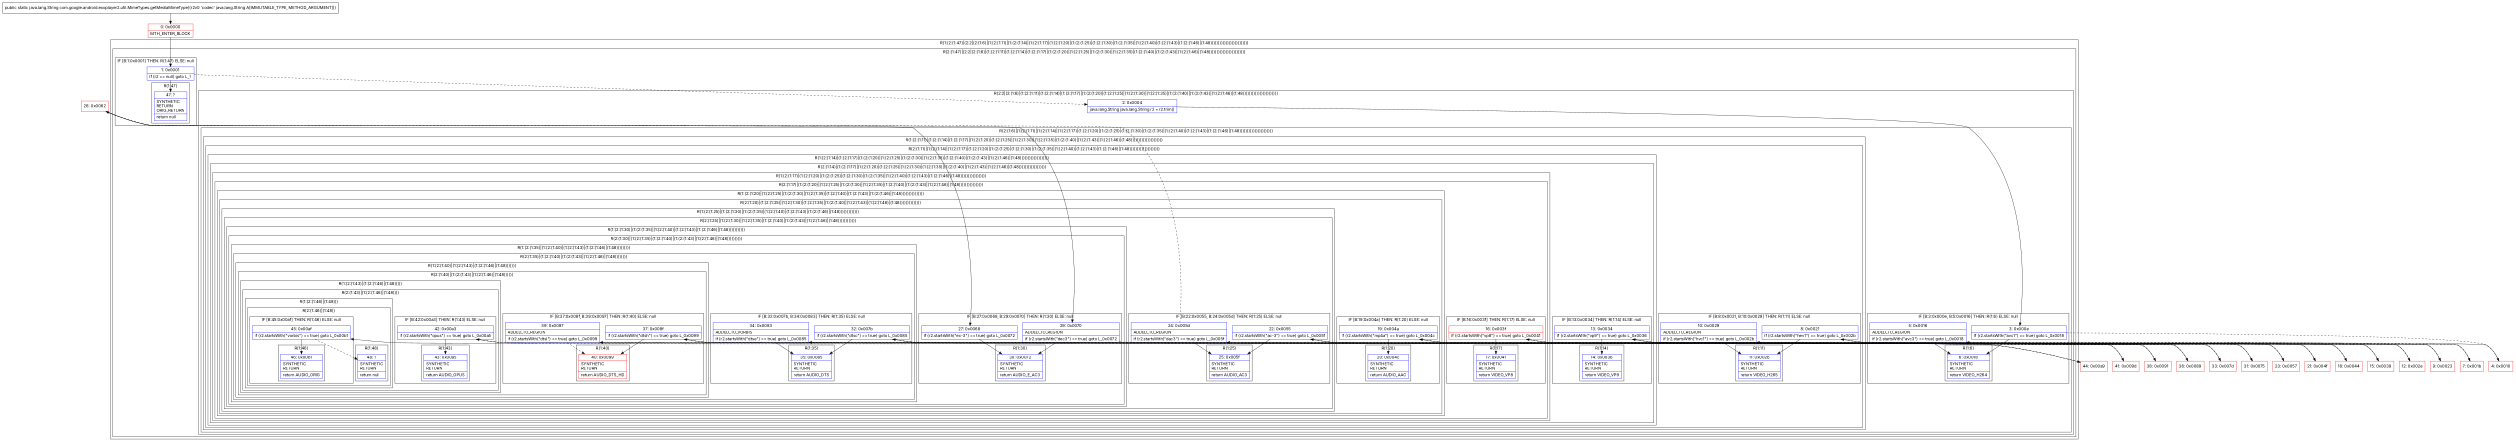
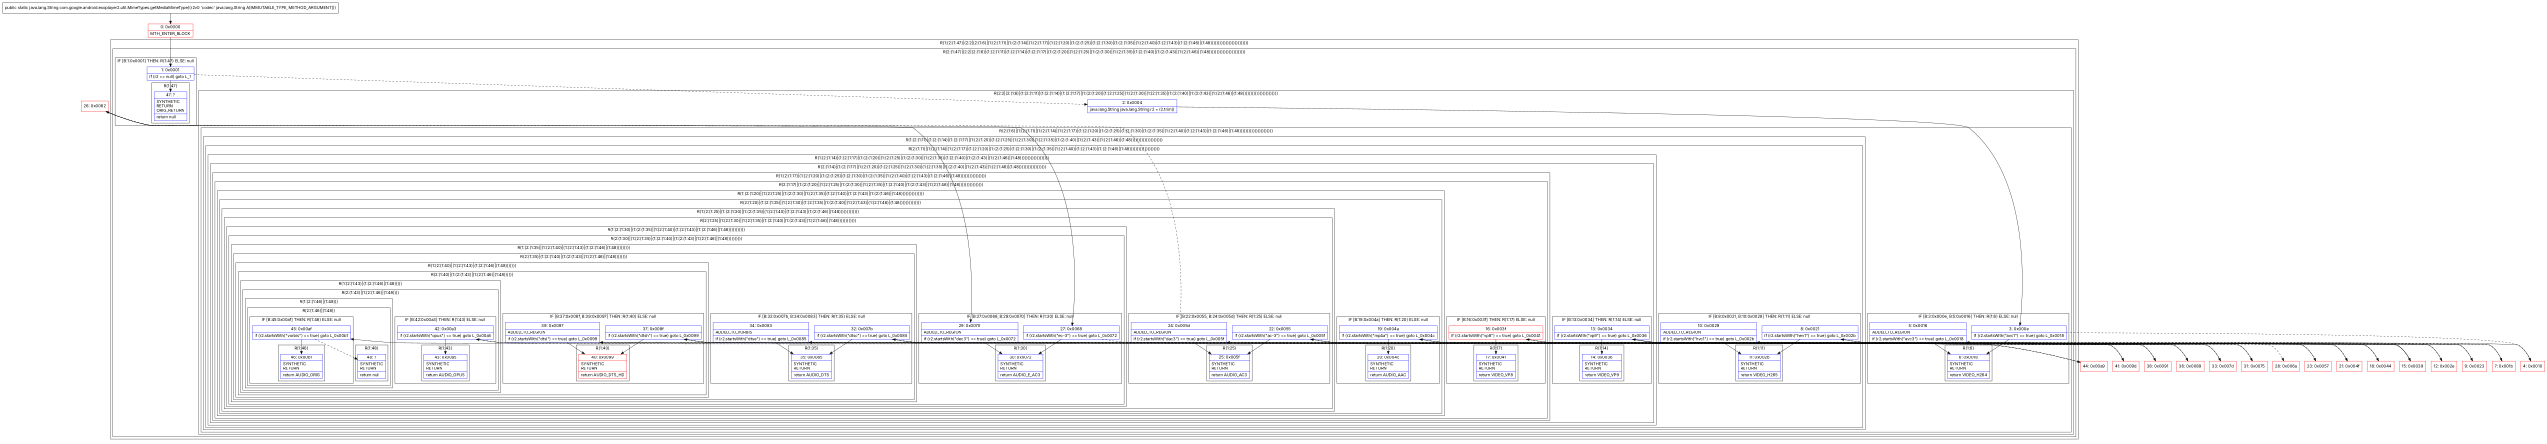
  digraph {
    fontname=Inter
    node [color=blue fontname=Inter shape=record]
    edge [fontname=Inter]
    n1 [label="{47\:\ ?|SYNTHETIC\lRETURN\lORIG_RETURN\l|return null\l}"]
    n2 [label="{1\:\ 0x0001|if (r2 == null) goto L_?\l}"]
    n3 [label="{6\:\ 0x0018|SYNTHETIC\lRETURN\l|return VIDEO_H264\l}"]
    n4 [label="{3\:\ 0x000e|if (r2.startsWith(\"avc1\") == true) goto L_0x0018\l}"]
    n5 [label="{5\:\ 0x0016|ADDED_TO_REGION\l|if (r2.startsWith(\"avc3\") == true) goto L_0x0018\l}"]
    n6 [label="{11\:\ 0x002b|SYNTHETIC\lRETURN\l|return VIDEO_H265\l}"]
    n7 [label="{8\:\ 0x0021|if (r2.startsWith(\"hev1\") == true) goto L_0x002b\l}"]
    n8 [label="{10\:\ 0x0029|ADDED_TO_REGION\l|if (r2.startsWith(\"hvc1\") == true) goto L_0x002b\l}"]
    n9 [label="{14\:\ 0x0036|SYNTHETIC\lRETURN\l|return VIDEO_VP9\l}"]
    n10 [label="{13\:\ 0x0034|if (r2.startsWith(\"vp9\") == true) goto L_0x0036\l}"]
    n11 [label="{17\:\ 0x0041|SYNTHETIC\lRETURN\l|return VIDEO_VP8\l}"]
    n12 [color=red label="{16\:\ 0x003f|if (r2.startsWith(\"vp8\") == true) goto L_0x0041\l}"]
    n13 [label="{20\:\ 0x004c|SYNTHETIC\lRETURN\l|return AUDIO_AAC\l}"]
    n14 [label="{19\:\ 0x004a|if (r2.startsWith(\"mp4a\") == true) goto L_0x004c\l}"]
    n15 [label="{25\:\ 0x005f|SYNTHETIC\lRETURN\l|return AUDIO_AC3\l}"]
    n16 [label="{22\:\ 0x0055|if (r2.startsWith(\"ac\-3\") == true) goto L_0x005f\l}"]
    n17 [label="{24\:\ 0x005d|ADDED_TO_REGION\l|if (r2.startsWith(\"dac3\") == true) goto L_0x005f\l}"]
    n18 [label="{30\:\ 0x0072|SYNTHETIC\lRETURN\l|return AUDIO_E_AC3\l}"]
    n19 [label="{27\:\ 0x0068|if (r2.startsWith(\"ec\-3\") == true) goto L_0x0072\l}"]
    n20 [label="{29\:\ 0x0070|ADDED_TO_REGION\l|if (r2.startsWith(\"dec3\") == true) goto L_0x0072\l}"]
    n21 [label="{35\:\ 0x0085|SYNTHETIC\lRETURN\l|return AUDIO_DTS\l}"]
    n22 [label="{32\:\ 0x007b|if (r2.startsWith(\"dtsc\") == true) goto L_0x0085\l}"]
    n23 [label="{34\:\ 0x0083|ADDED_TO_VORBIS\l|if (r2.startsWith(\"dtse\") == true) goto L_0x0085\l}"]
    n24 [color=red label="{40\:\ 0x0099|SYNTHETIC\lRETURN\l|return AUDIO_DTS_HD\l}"]
    n25 [label="{37\:\ 0x008f|if (r2.startsWith(\"dtsh\") == true) goto L_0x0099\l}"]
    n26 [label="{39\:\ 0x0097|ADDED_TO_REGION\l|if (r2.startsWith(\"dtsl\") == true) goto L_0x0099\l}"]
    n27 [label="{43\:\ 0x00a5|SYNTHETIC\lRETURN\l|return AUDIO_OPUS\l}"]
    n28 [label="{42\:\ 0x00a3|if (r2.startsWith(\"opus\") == true) goto L_0x00a5\l}"]
    n29 [label="{46\:\ 0x00b1|SYNTHETIC\lRETURN\l|return AUDIO_ORIG\l}"]
    n30 [label="{45\:\ 0x00af|if (r2.startsWith(\"vorbis\") == true) goto L_0x00b1\l}"]
    n31 [label="{48\:\ ?|SYNTHETIC\lRETURN\l|return null\l}"]
    n32 [label="{2\:\ 0x0004|java.lang.String java.lang.String r2 = r2.trim()\l}"]
    n33 [color=red label="{4\:\ 0x0010}"]
    n34 [color=red label="{7\:\ 0x001b}"]
    n35 [color=red label="{9\:\ 0x0023}"]
    n36 [color=red label="{12\:\ 0x002e}"]
    n37 [color=red label="{15\:\ 0x0039}"]
    n38 [color=red label="{18\:\ 0x0044}"]
    n39 [color=red label="{21\:\ 0x004f}"]
    n40 [color=red label="{23\:\ 0x0057}"]
    n41 [color=red label="{26\:\ 0x0062}"]
+   n42 [color=red label="{28\:\ 0x006a}"]
    n43 [color=red label="{31\:\ 0x0075}"]
    n44 [color=red label="{33\:\ 0x007d}"]
    n45 [color=red label="{36\:\ 0x0089}"]
    n46 [color=red label="{38\:\ 0x0091}"]
    n47 [color=red label="{41\:\ 0x009d}"]
    n48 [color=red label="{44\:\ 0x00a9}"]
    n49 [color=red label="{0\:\ 0x0000|MTH_ENTER_BLOCK\l}"]
    n50 [label="{public static java.lang.String com.google.android.exoplayer2.util.MimeTypes.getMediaMimeType((r2v0 'codec' java.lang.String A[IMMUTABLE_TYPE, METHOD_ARGUMENT])) }" color=""]
    subgraph cluster_1 {
      label="R(1:(2:(1:47)|(2:2|(2:(1:6)|(1:(2:(1:11)|(1:(2:(1:14)|(1:(2:(1:17)|(1:(2:(1:20)|(1:(2:(1:25)|(1:(2:(1:30)|(1:(2:(1:35)|(1:(2:(1:40)|(1:(2:(1:43)|(1:(2:(1:46)|(1:48)))))))))))))))))))))))))"
      subgraph cluster_2 {
        label="R(2:(1:47)|(2:2|(2:(1:6)|(1:(2:(1:11)|(1:(2:(1:14)|(1:(2:(1:17)|(1:(2:(1:20)|(1:(2:(1:25)|(1:(2:(1:30)|(1:(2:(1:35)|(1:(2:(1:40)|(1:(2:(1:43)|(1:(2:(1:46)|(1:48))))))))))))))))))))))))"
        subgraph cluster_3 {
          label="IF [B:1:0x0001] THEN: R(1:47) ELSE: null"
          n2
          subgraph cluster_4 {
            label="R(1:47)"
            n1
          }
        }
        subgraph cluster_5 {
          label="R(2:2|(2:(1:6)|(1:(2:(1:11)|(1:(2:(1:14)|(1:(2:(1:17)|(1:(2:(1:20)|(1:(2:(1:25)|(1:(2:(1:30)|(1:(2:(1:35)|(1:(2:(1:40)|(1:(2:(1:43)|(1:(2:(1:46)|(1:48)))))))))))))))))))))))"
          n32
          subgraph cluster_6 {
            label="R(2:(1:6)|(1:(2:(1:11)|(1:(2:(1:14)|(1:(2:(1:17)|(1:(2:(1:20)|(1:(2:(1:25)|(1:(2:(1:30)|(1:(2:(1:35)|(1:(2:(1:40)|(1:(2:(1:43)|(1:(2:(1:46)|(1:48))))))))))))))))))))))"
            subgraph cluster_7 {
              label="IF [B:3:0x000e, B:5:0x0016] THEN: R(1:6) ELSE: null"
              n4
              n5
              subgraph cluster_8 {
                label="R(1:6)"
                n3
              }
            }
            subgraph cluster_9 {
              label="R(1:(2:(1:11)|(1:(2:(1:14)|(1:(2:(1:17)|(1:(2:(1:20)|(1:(2:(1:25)|(1:(2:(1:30)|(1:(2:(1:35)|(1:(2:(1:40)|(1:(2:(1:43)|(1:(2:(1:46)|(1:48)))))))))))))))))))))"
              subgraph cluster_10 {
                label="R(2:(1:11)|(1:(2:(1:14)|(1:(2:(1:17)|(1:(2:(1:20)|(1:(2:(1:25)|(1:(2:(1:30)|(1:(2:(1:35)|(1:(2:(1:40)|(1:(2:(1:43)|(1:(2:(1:46)|(1:48))))))))))))))))))))"
                subgraph cluster_11 {
                  label="IF [B:8:0x0021, B:10:0x0029] THEN: R(1:11) ELSE: null"
                  n7
                  n8
                  subgraph cluster_12 {
                    label="R(1:11)"
                    n6
                  }
                }
                subgraph cluster_13 {
                  label="R(1:(2:(1:14)|(1:(2:(1:17)|(1:(2:(1:20)|(1:(2:(1:25)|(1:(2:(1:30)|(1:(2:(1:35)|(1:(2:(1:40)|(1:(2:(1:43)|(1:(2:(1:46)|(1:48)))))))))))))))))))"
                  subgraph cluster_14 {
                    label="R(2:(1:14)|(1:(2:(1:17)|(1:(2:(1:20)|(1:(2:(1:25)|(1:(2:(1:30)|(1:(2:(1:35)|(1:(2:(1:40)|(1:(2:(1:43)|(1:(2:(1:46)|(1:48))))))))))))))))))"
                    subgraph cluster_15 {
                      label="IF [B:13:0x0034] THEN: R(1:14) ELSE: null"
                      n10
                      subgraph cluster_16 {
                        label="R(1:14)"
                        n9
                      }
                    }
                    subgraph cluster_17 {
                      label="R(1:(2:(1:17)|(1:(2:(1:20)|(1:(2:(1:25)|(1:(2:(1:30)|(1:(2:(1:35)|(1:(2:(1:40)|(1:(2:(1:43)|(1:(2:(1:46)|(1:48)))))))))))))))))"
                      subgraph cluster_18 {
                        label="R(2:(1:17)|(1:(2:(1:20)|(1:(2:(1:25)|(1:(2:(1:30)|(1:(2:(1:35)|(1:(2:(1:40)|(1:(2:(1:43)|(1:(2:(1:46)|(1:48))))))))))))))))"
                        subgraph cluster_19 {
                          label="IF [B:16:0x003f] THEN: R(1:17) ELSE: null"
                          n12
                          subgraph cluster_20 {
                            label="R(1:17)"
                            n11
                          }
                        }
                        subgraph cluster_21 {
                          label="R(1:(2:(1:20)|(1:(2:(1:25)|(1:(2:(1:30)|(1:(2:(1:35)|(1:(2:(1:40)|(1:(2:(1:43)|(1:(2:(1:46)|(1:48)))))))))))))))"
                          subgraph cluster_22 {
                            label="R(2:(1:20)|(1:(2:(1:25)|(1:(2:(1:30)|(1:(2:(1:35)|(1:(2:(1:40)|(1:(2:(1:43)|(1:(2:(1:46)|(1:48))))))))))))))"
                            subgraph cluster_23 {
                              label="IF [B:19:0x004a] THEN: R(1:20) ELSE: null"
                              n14
                              subgraph cluster_24 {
                                label="R(1:20)"
                                n13
                              }
                            }
                            subgraph cluster_25 {
                              label="R(1:(2:(1:25)|(1:(2:(1:30)|(1:(2:(1:35)|(1:(2:(1:40)|(1:(2:(1:43)|(1:(2:(1:46)|(1:48)))))))))))))"
                              subgraph cluster_26 {
                                label="R(2:(1:25)|(1:(2:(1:30)|(1:(2:(1:35)|(1:(2:(1:40)|(1:(2:(1:43)|(1:(2:(1:46)|(1:48))))))))))))"
                                subgraph cluster_27 {
                                  label="IF [B:22:0x0055, B:24:0x005d] THEN: R(1:25) ELSE: null"
                                  n16
                                  n17
                                  subgraph cluster_28 {
                                    label="R(1:25)"
                                    n15
                                  }
                                }
                                subgraph cluster_29 {
                                  label="R(1:(2:(1:30)|(1:(2:(1:35)|(1:(2:(1:40)|(1:(2:(1:43)|(1:(2:(1:46)|(1:48)))))))))))"
                                  subgraph cluster_30 {
                                    label="R(2:(1:30)|(1:(2:(1:35)|(1:(2:(1:40)|(1:(2:(1:43)|(1:(2:(1:46)|(1:48))))))))))"
                                    subgraph cluster_31 {
                                      label="IF [B:27:0x0068, B:29:0x0070] THEN: R(1:30) ELSE: null"
                                      n19
                                      n20
                                      subgraph cluster_32 {
                                        label="R(1:30)"
                                        n18
                                      }
                                    }
                                    subgraph cluster_33 {
                                      label="R(1:(2:(1:35)|(1:(2:(1:40)|(1:(2:(1:43)|(1:(2:(1:46)|(1:48)))))))))"
                                      subgraph cluster_34 {
                                        label="R(2:(1:35)|(1:(2:(1:40)|(1:(2:(1:43)|(1:(2:(1:46)|(1:48))))))))"
                                        subgraph cluster_35 {
                                          label="IF [B:32:0x007b, B:34:0x0083] THEN: R(1:35) ELSE: null"
                                          n22
                                          n23
                                          subgraph cluster_36 {
                                            label="R(1:35)"
                                            n21
                                          }
                                        }
                                        subgraph cluster_37 {
                                          label="R(1:(2:(1:40)|(1:(2:(1:43)|(1:(2:(1:46)|(1:48)))))))"
                                          subgraph cluster_38 {
                                            label="R(2:(1:40)|(1:(2:(1:43)|(1:(2:(1:46)|(1:48))))))"
                                            subgraph cluster_39 {
                                              label="IF [B:37:0x008f, B:39:0x0097] THEN: R(1:40) ELSE: null"
                                              n25
                                              n26
                                              subgraph cluster_40 {
                                                label="R(1:40)"
                                                n24
                                              }
                                            }
                                            subgraph cluster_41 {
                                              label="R(1:(2:(1:43)|(1:(2:(1:46)|(1:48)))))"
                                              subgraph cluster_42 {
                                                label="R(2:(1:43)|(1:(2:(1:46)|(1:48))))"
                                                subgraph cluster_43 {
                                                  label="IF [B:42:0x00a3] THEN: R(1:43) ELSE: null"
                                                  n28
                                                  subgraph cluster_44 {
                                                    label="R(1:43)"
                                                    n27
                                                  }
                                                }
                                                subgraph cluster_45 {
                                                  label="R(1:(2:(1:46)|(1:48)))"
                                                  subgraph cluster_46 {
                                                    label="R(2:(1:46)|(1:48))"
                                                    subgraph cluster_47 {
                                                      label="IF [B:45:0x00af] THEN: R(1:46) ELSE: null"
                                                      n30
                                                      subgraph cluster_48 {
                                                        label="R(1:46)"
                                                        n29
                                                      }
                                                    }
                                                    subgraph cluster_49 {
                                                      label="R(1:48)"
                                                      n31
                                                    }
                                                  }
                                                }
                                              }
                                            }
                                          }
                                        }
                                      }
                                    }
                                  }
                                }
                              }
                            }
                          }
                        }
                      }
                    }
                  }
                }
              }
            }
          }
        }
      }
    }
    n2 -> n1
    n2 -> n32 [style=dashed]
    n4 -> n3
    n4 -> n33 [style=dashed]
    n5 -> n3
    n5 -> n34 [style=dashed]
    n7 -> n6
    n7 -> n35 [style=dashed]
    n8 -> n6
    n8 -> n36 [style=dashed]
    n10 -> n9
-   n10 -> n37 [style=dashed]
+   n10 -> n37 [style=solid]
    n12 -> n11
    n12 -> n38 [style=dashed]
    n14 -> n13
    n14 -> n39 [style=dashed]
    n16 -> n15
    n16 -> n40 [style=dashed]
    n17 -> n15
    n17 -> n41 [style=dashed]
    n19 -> n18
+   n19 -> n42 [style=dashed]
    n20 -> n18
    n20 -> n43 [style=dashed]
    n22 -> n21
    n22 -> n44 [style=dashed]
    n23 -> n21
    n23 -> n45 [style=dashed]
    n25 -> n24
    n25 -> n46 [style=dashed]
-   n26 -> n24 [style=dashed]
+   n26 -> n24
    n26 -> n47 [style=dashed]
    n28 -> n27
    n28 -> n48 [style=dashed]
    n30 -> n29
    n30 -> n31 [style=dashed]
    n32 -> n4
    n33 -> n5
    n34 -> n7
    n35 -> n8
    n36 -> n10
    n37 -> n12
    n38 -> n14
    n39 -> n16
    n40 -> n17
    n41 -> n19
    n41 -> n20
    n43 -> n22
    n44 -> n23
    n45 -> n25
    n46 -> n26
    n47 -> n28
    n48 -> n30
    n49 -> n2
    n50 -> n49
  }
